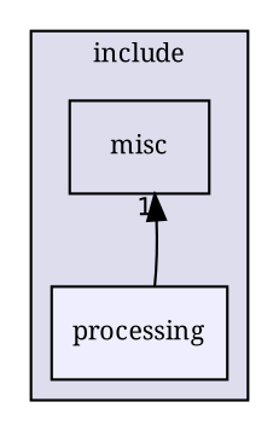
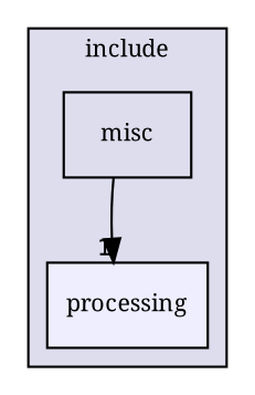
  digraph {
    compound=true
    fontname="Noto Serif"
    node [fontname="Noto Serif" fontsize=10 shape=box]
    n1 [label=misc]
    n2 [fillcolor="#eeeeff" label=processing pencolor=black style=filled]
    subgraph cluster_1 {
      bgcolor="#ddddee"
      fontsize=10
      label=include
      pencolor=black
      n1
      n2
    }
-   n2 -> n1 [headlabel=1 labeldistance=1.5 labelfontname=Helvetica labelfontsize=10 fontname="Noto Serif"]
+   n1 -> n2 [headlabel=1 labeldistance=1.5 labelfontname=Helvetica labelfontsize=10 fontname="Noto Serif"]
  }
